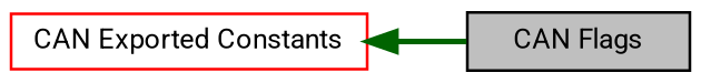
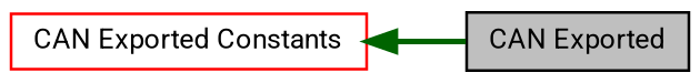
  digraph {
    rankdir=LR
    fontname=Roboto
    node [fontname=Roboto fontsize=10 shape=record style=filled]
-   n1 [color=black fillcolor=grey75 fontcolor=black height=0.2 label="CAN Flags" width=0.4]
+   n1 [color=black fillcolor=grey75 fontcolor=black height=0.2 label="CAN Exported" width=0.4]
    n2 [color=red fillcolor=white height=0.2 label="CAN Exported Constants" width=0.4]
    n2 -> n1 [dir=back fontname=Roboto fontsize=10 labelfontname=Helvetica labelfontsize=10 shape=plaintext style=bold color=darkgreen]
  }
